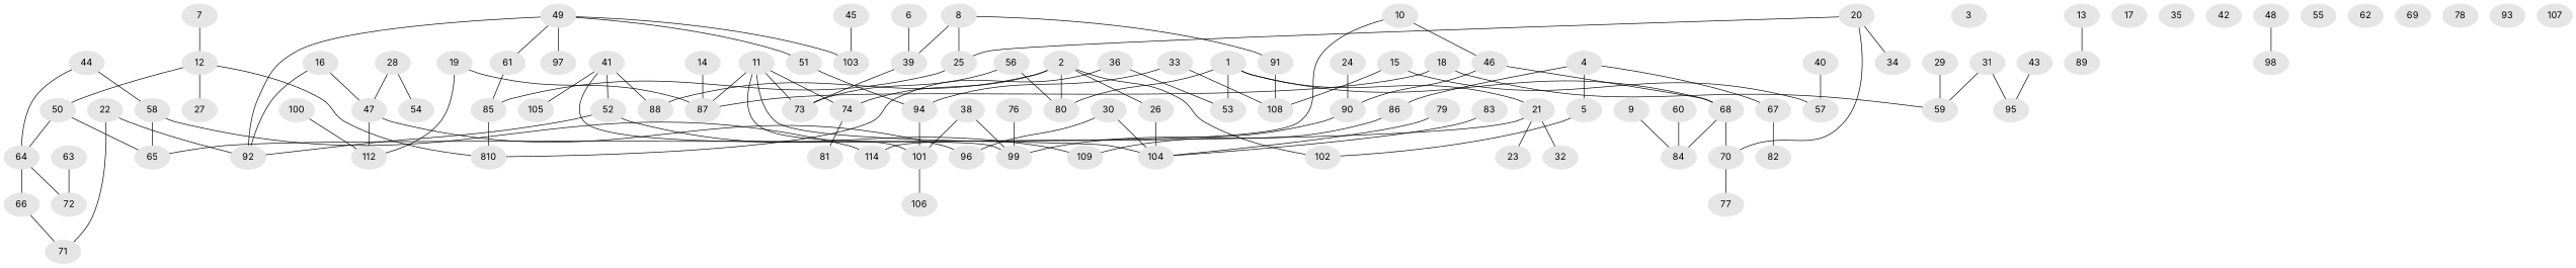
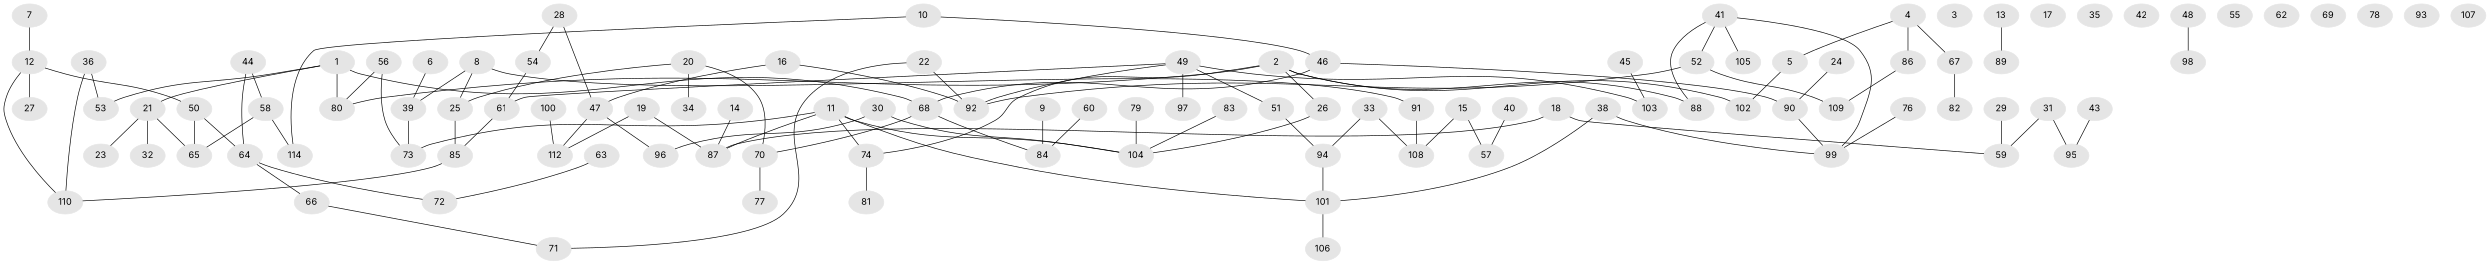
  graph {
    fontname=Inter
    node [color=gray90 fontname=Inter style=filled]
    edge [fontname=Inter]
    1
    21
    53
    68
    80
    23
    32
    65
    84
    70
    2
    26
    74
    88
    102
    104
    81
    3
    4
    5
    67
    86
    82
    109
    6
    39
    73
    7
    12
    27
    50
-   110 [label=810]
+   110
    8
    25
    91
    85
    108
    9
    10
    46
    n41 [label=114]
    90
    11
    87
    101
    106
    64
    13
    89
    14
    15
    57
    16
    47
    92
    112
    96
    17
    18
    59
    19
    20
    34
    77
    22
    71
    36
    24
    99
    28
    54
    61
    29
    30
    31
    95
    33
    94
    35
    58
    38
    40
    41
    52
    105
    42
    43
    44
    72
    66
    45
    103
    48
    98
    49
    51
    97
    55
    56
    60
    62
    63
    69
    76
    78
    79
    83
    93
    100
    107
    1 -- 21
    1 -- 53
    1 -- 68
    1 -- 80
    21 -- 23
    21 -- 32
    21 -- 65
    68 -- 84
    68 -- 70
    70 -- 77
    2 -- 80
    2 -- 26
    2 -- 74
    2 -- 88
    2 -- 102
    26 -- 104
    74 -- 81
    4 -- 5
    4 -- 67
    4 -- 86
    5 -- 102
    67 -- 82
    86 -- 109
    6 -- 39
    39 -- 73
    7 -- 12
    12 -- 27
    12 -- 50
    12 -- 110
    50 -- 65
    50 -- 64
    8 -- 39
    8 -- 25
    8 -- 91
    25 -- 85
    91 -- 108
    85 -- 110
    9 -- 84
    10 -- 46
    10 -- n41
    46 -- 68
    46 -- 90
    90 -- 99
    11 -- 74
    11 -- 104
    11 -- 73
    11 -- 87
    11 -- 101
    101 -- 106
    64 -- 72
    64 -- 66
    13 -- 89
    14 -- 87
    15 -- 108
    15 -- 57
    16 -- 47
    16 -- 92
    47 -- 112
    47 -- 96
    18 -- 87
    18 -- 59
    19 -- 87
    19 -- 112
    20 -- 70
    20 -- 25
    20 -- 34
    22 -- 92
    22 -- 71
    36 -- 53
    36 -- 110
    24 -- 90
    28 -- 47
    28 -- 54
+   54 -- 61
    61 -- 85
    29 -- 59
    30 -- 104
    30 -- 96
    31 -- 59
    31 -- 95
    33 -- 108
    33 -- 94
    94 -- 101
    58 -- 65
    58 -- n41
    38 -- 101
    38 -- 99
    40 -- 57
    41 -- 88
    41 -- 99
    41 -- 52
    41 -- 105
    52 -- 109
    52 -- 92
    43 -- 95
    44 -- 64
    44 -- 58
    66 -- 71
    45 -- 103
    48 -- 98
    49 -- 92
    49 -- 61
    49 -- 103
    49 -- 51
    49 -- 97
    51 -- 94
    56 -- 80
    56 -- 73
    60 -- 84
    63 -- 72
    76 -- 99
    79 -- 104
    83 -- 104
    100 -- 112
  }
